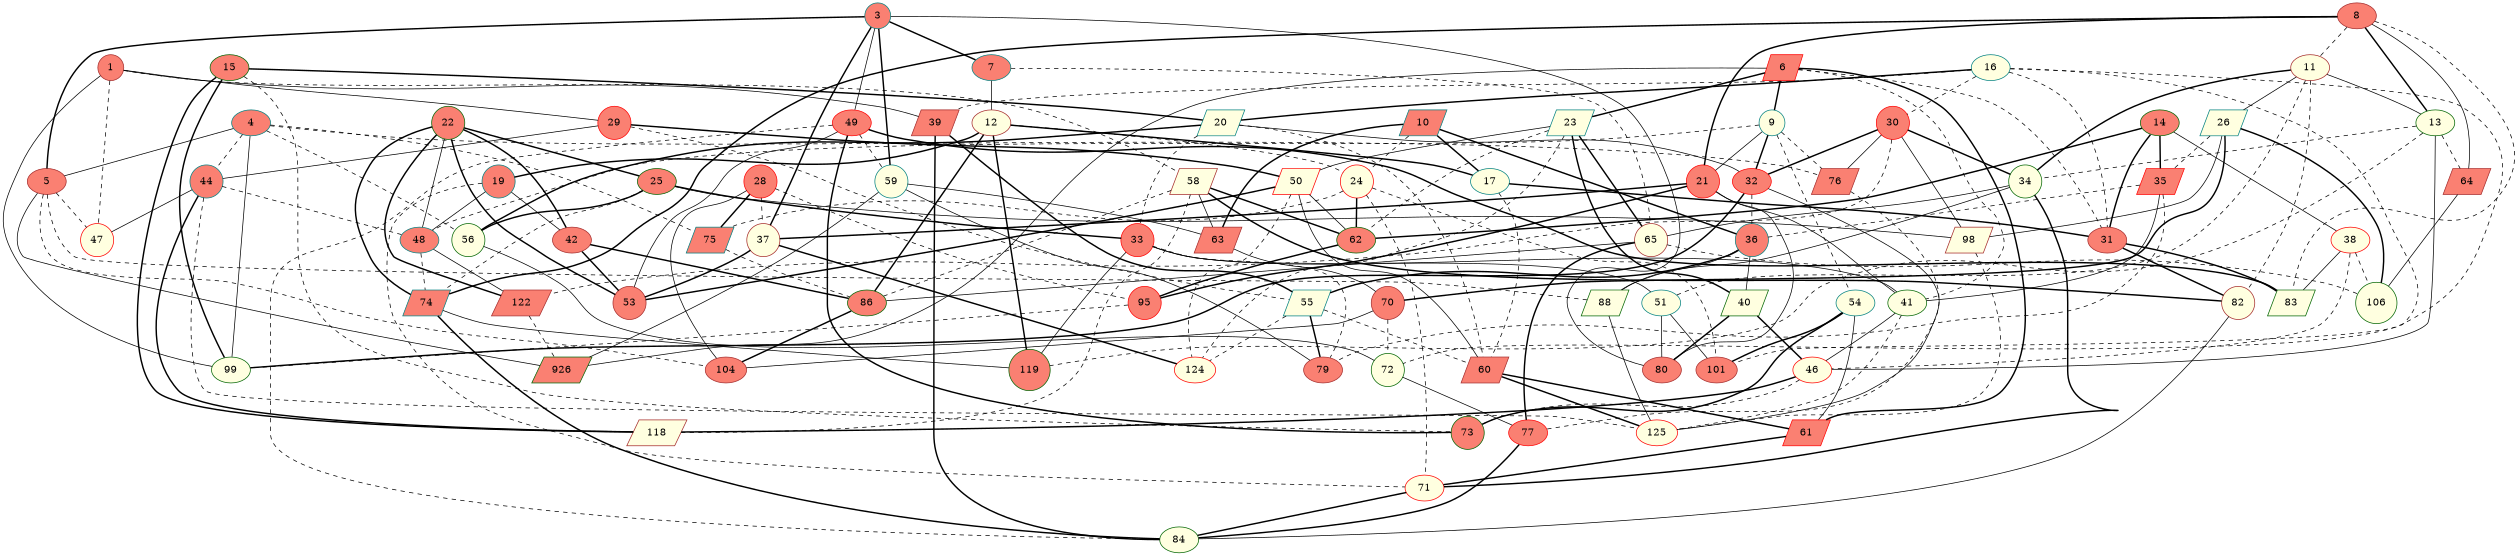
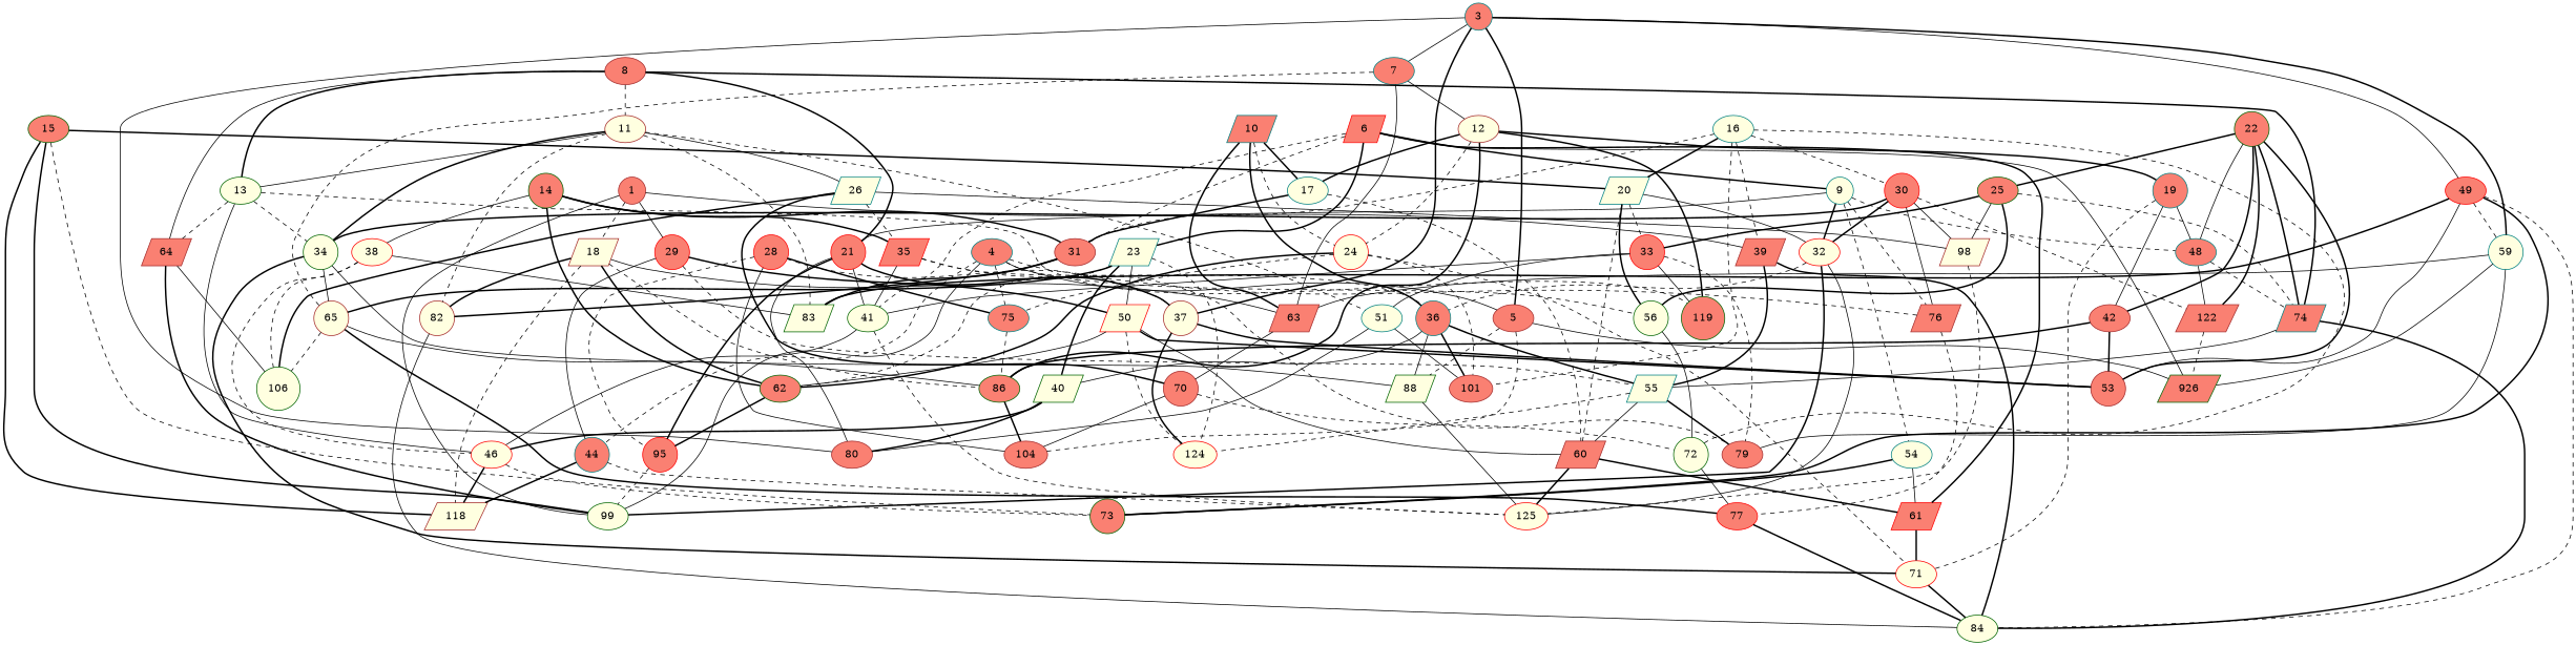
  graph {
    node [color=brown fillcolor=salmon shape=ellipse style=filled]
    edge [style=bold]
    1 [shape=circle super="+2"]
    29 [color=red shape=circle]
    39 [shape=parallelogram]
-   47 [color=red fillcolor=lightyellow shape=circle]
-   58 [fillcolor=lightyellow shape=parallelogram super="+123"]
+   58 [fillcolor=lightyellow shape=parallelogram super="+123" label=18]
    99 [color=darkgreen fillcolor=lightyellow super="+116"]
    44 [color=teal shape=circle super="+117"]
    50 [color=red fillcolor=lightyellow shape=parallelogram super="+111"]
    55 [color=teal fillcolor=lightyellow shape=parallelogram super="+67"]
    84 [color=darkgreen fillcolor=lightyellow super="+109"]
    63 [shape=parallelogram super="+87"]
    82 [fillcolor=lightyellow shape=circle]
    86 [color=darkgreen super="+113"]
    62 [color=darkgreen super="+131"]
    118 [fillcolor=lightyellow shape=parallelogram]
    3 [color=teal shape=circle super="+114"]
    5 [super="+45"]
    7 [color=teal]
    37 [fillcolor=lightyellow shape=circle super="+112"]
    49 [color=red super="+92"]
    59 [color=teal fillcolor=lightyellow shape=circle super="+68"]
    80
    88 [color=darkgreen fillcolor=lightyellow shape=parallelogram]
    104
    n25 [color=darkgreen label=926 shape=parallelogram]
    12 [fillcolor=lightyellow super="+110"]
    65 [fillcolor=lightyellow shape=circle super="+108"]
    53 [shape=circle super="+102"]
    124 [color=red fillcolor=lightyellow]
    83 [color=darkgreen fillcolor=lightyellow shape=parallelogram]
    73 [color=darkgreen shape=circle]
    79
    4 [color=teal super="+69"]
    56 [color=darkgreen fillcolor=lightyellow shape=circle]
-   75 [color=teal shape=parallelogram]
+   75 [color=teal]
    76 [shape=parallelogram]
    48 [color=teal super="+127"]
    125 [color=red fillcolor=lightyellow super="+128"]
    72 [color=darkgreen fillcolor=lightyellow shape=circle]
    77 [color=red]
    6 [color=red shape=parallelogram super="+103"]
    9 [color=teal fillcolor=lightyellow shape=circle super="+18"]
    23 [color=teal fillcolor=lightyellow shape=parallelogram super="+107"]
    31 [super="+120"]
    41 [color=darkgreen fillcolor=lightyellow super="+105"]
    61 [color=red shape=parallelogram]
    21 [color=red shape=circle super="+52"]
-   32 [color=red super="+89"]
+   32 [color=red fillcolor=lightyellow super="+89"]
    54 [color=teal fillcolor=lightyellow]
    40 [color=darkgreen fillcolor=lightyellow shape=parallelogram]
    46 [color=red fillcolor=lightyellow super="+93"]
    71 [color=red fillcolor=lightyellow super="+100"]
    17 [color=teal fillcolor=lightyellow]
    24 [color=red fillcolor=lightyellow shape=circle super="+85"]
    19 [color=teal shape=circle]
    119 [color=darkgreen shape=circle]
    70 [shape=circle]
    106 [color=darkgreen fillcolor=lightyellow shape=circle]
    8 [super="+115"]
    11 [fillcolor=lightyellow super="+130"]
    13 [color=darkgreen fillcolor=lightyellow super="+129"]
    64 [shape=parallelogram]
    74 [color=teal shape=parallelogram super="+81"]
    26 [color=teal fillcolor=lightyellow shape=parallelogram super="+66"]
    34 [color=darkgreen fillcolor=lightyellow shape=circle super="+121"]
    51 [color=teal fillcolor=lightyellow]
    95 [color=red shape=circle]
    36 [color=teal shape=circle super="+96"]
    122 [shape=parallelogram]
    101
    10 [color=teal shape=parallelogram]
    60 [shape=parallelogram super="+91"]
    35 [color=red shape=parallelogram super="+43"]
    98 [fillcolor=lightyellow shape=parallelogram]
    42
-   14 [color=darkgreen]
+   14 [color=darkgreen shape=circle]
    38 [color=red fillcolor=lightyellow]
    20 [color=teal fillcolor=lightyellow shape=parallelogram super="+97"]
    33 [color=red shape=circle super="+94"]
    15 [color=darkgreen]
    16 [color=teal fillcolor=lightyellow super="+27"]
    30 [color=red shape=circle super="+78"]
    22 [color=darkgreen shape=circle super="+90"]
    25 [color=darkgreen super="+57"]
    28 [color=red shape=circle]
    1 -- 29 [style=solid]
    1 -- 39 [style=solid]
-   1 -- 47 [style=dashed weight=2]
    1 -- 58 [style=dashed]
    1 -- 99 [style=solid]
    29 -- 44 [style=solid]
    29 -- 50
    29 -- 55 [style=dashed]
    39 -- 55
    39 -- 84
    58 -- 63 [style=solid]
    58 -- 82
    58 -- 86 [style=dashed]
    58 -- 62
    58 -- 118 [style=dashed]
-   44 -- 47 [style=solid]
    44 -- 118
-   44 -- 48 [style=dashed]
    44 -- 125 [style=dashed]
    50 -- 62 [style=solid]
    50 -- 53
    50 -- 124 [style=dashed]
    50 -- 60 [style=solid]
    55 -- 124 [style=dashed]
    55 -- 79
-   55 -- 60 [style=dashed]
+   55 -- 60 [style=solid]
    63 -- 70 [style=solid]
    82 -- 84 [style=solid]
    86 -- 104
    62 -- 95
    3 -- 5
-   3 -- 7
+   3 -- 7 [style=solid]
    3 -- 37
    3 -- 49 [style=solid]
    3 -- 59
    3 -- 80 [style=solid]
-   5 -- 47 [style=dashed]
    5 -- 88 [style=dashed]
    5 -- 104 [style=dashed]
    5 -- n25 [style=solid]
+   7 -- 63 [style=solid]
    7 -- 12 [style=solid]
    7 -- 65 [style=dashed]
    37 -- 53 [weight=2]
    37 -- 124
    49 -- 84 [style=dashed]
    49 -- 59 [style=dashed]
    49 -- 53 [style=solid]
    49 -- 83
    49 -- 73
    59 -- 63 [style=solid weight=2]
    59 -- n25 [style=solid]
    59 -- 79 [style=solid]
    88 -- 125 [style=solid]
    12 -- 86
    12 -- 17
    12 -- 24 [style=dashed]
    12 -- 19
    12 -- 119
    65 -- 86 [style=solid]
    65 -- 77
    65 -- 106 [style=dashed]
    4 -- 99 [style=solid]
    4 -- 44 [style=dashed]
    4 -- 5 [style=solid]
    4 -- 56 [style=dashed]
    4 -- 75 [style=dashed]
    4 -- 76 [style=dashed]
    56 -- 72 [style=solid]
    75 -- 86 [style=dashed]
    76 -- 77 [style=dashed]
    48 -- 74 [style=dashed]
    48 -- 122 [style=solid]
    72 -- 77 [style=solid]
    77 -- 84
    6 -- n25 [style=solid]
    6 -- 9
    6 -- 23
    6 -- 31 [style=dashed]
    6 -- 41 [style=dashed]
    6 -- 61
    9 -- 76 [style=dashed]
    9 -- 48 [style=dashed]
    9 -- 21 [style=solid]
    9 -- 32
    9 -- 54 [style=dashed]
    23 -- 50 [style=solid]
    23 -- 62 [style=dashed]
    23 -- 65
    23 -- 124 [style=dashed]
    23 -- 40
    31 -- 82
    31 -- 83
    41 -- 125 [style=dashed]
    41 -- 46 [style=solid]
    61 -- 71
    21 -- 37
    21 -- 80 [style=solid]
    21 -- 41 [style=solid]
    21 -- 95
    32 -- 99
    32 -- 125 [style=solid]
    32 -- 36 [style=dashed]
    54 -- 73
    54 -- 61 [style=solid]
-   54 -- 101
+   36 -- 101
    40 -- 80
    40 -- 46
    46 -- 118
    46 -- 73 [style=dashed]
    71 -- 84
    17 -- 31
    17 -- 60 [style=dashed]
    24 -- 62
    24 -- 75 [style=dashed]
    24 -- 71 [style=dashed]
    24 -- 101 [style=dashed]
    19 -- 48 [style=solid]
    19 -- 71 [style=dashed]
    19 -- 42 [style=solid]
    70 -- 104 [style=solid]
    70 -- 72 [style=dashed]
-   8 -- 83 [style=dashed]
+   11 -- 83 [style=dashed]
    8 -- 21
    8 -- 11 [style=dashed]
    8 -- 13
    8 -- 64 [style=solid]
    8 -- 74
    11 -- 82 [style=dashed]
    11 -- 13 [style=solid]
    11 -- 26 [style=solid]
    11 -- 34
    11 -- 51 [style=dashed]
    13 -- 46 [style=solid]
    13 -- 119 [style=dashed]
    13 -- 64 [style=dashed]
    13 -- 34 [style=dashed]
+   64 -- 99
    64 -- 106 [style=solid]
    74 -- 84
-   74 -- 119 [style=solid]
+   74 -- 55 [style=solid]
    26 -- 70
    26 -- 106
    26 -- 35 [style=dashed weight=2]
    26 -- 98 [style=solid]
    34 -- 88 [style=solid]
    34 -- 65 [style=solid]
    34 -- 71
    51 -- 80 [style=solid]
    51 -- 101 [style=solid]
    95 -- 99 [style=dashed]
    36 -- 55
    36 -- 88 [style=solid]
    36 -- 40 [style=solid]
    122 -- n25 [style=dashed]
    10 -- 63
    10 -- 17
    10 -- 24 [style=dashed]
    10 -- 36
    60 -- 125
    60 -- 61
    35 -- 79 [style=dashed]
    35 -- 41 [style=solid]
    35 -- 36 [style=dashed]
    98 -- 125 [style=dashed]
    42 -- 86
    42 -- 53
    14 -- 62
    14 -- 31
    14 -- 35
    14 -- 38 [style=solid]
    38 -- 83 [style=solid]
    38 -- 46 [style=dashed]
    38 -- 106 [style=dashed]
    20 -- 56
    20 -- 32 [style=solid]
    20 -- 60 [style=dashed]
    20 -- 33 [style=dashed]
    33 -- 79 [style=dashed]
    33 -- 41 [style=solid]
    33 -- 119 [style=solid]
    33 -- 51 [style=solid]
    15 -- 99
    15 -- 118
    15 -- 73 [style=dashed]
    15 -- 20
    16 -- 39 [style=dashed]
    16 -- 72 [style=dashed]
    16 -- 31 [style=dashed]
    16 -- 101 [style=dashed]
    16 -- 20
    16 -- 30 [style=dashed]
    30 -- 76 [style=solid]
    30 -- 32
    30 -- 34
    30 -- 122 [style=dashed]
    30 -- 98 [style=solid]
    22 -- 53
    22 -- 48 [style=solid]
    22 -- 74
    22 -- 122
    22 -- 42
    22 -- 25
    25 -- 56
    25 -- 74 [style=dashed]
    25 -- 98 [style=solid]
    25 -- 33
    28 -- 37 [style=dashed]
    28 -- 104 [style=solid]
    28 -- 75
    28 -- 95 [style=dashed]
  }
